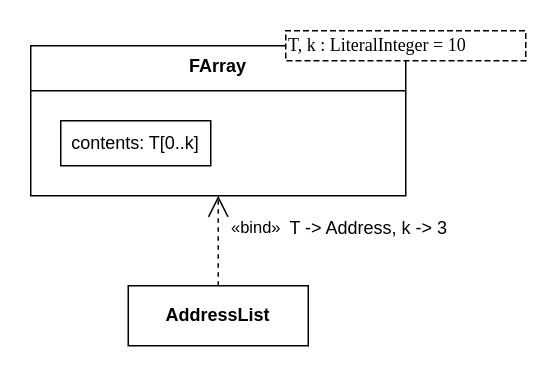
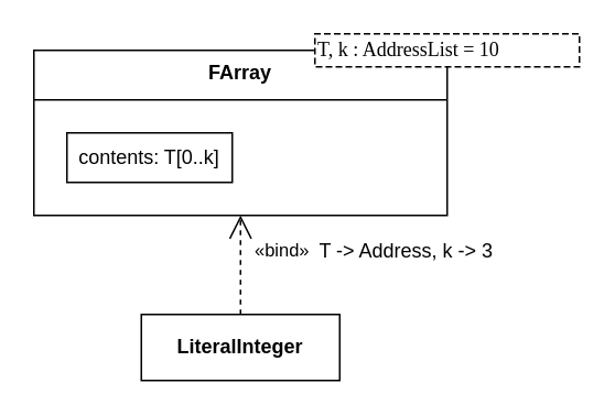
  <mxCell id="0" />
  <mxCell id="1" parent="0" />
  <mxCell id="2" value="FArray" style="swimlane;fontStyle=1;align=center;verticalAlign=top;childLayout=stackLayout;horizontal=1;startSize=30;horizontalStack=0;resizeParent=1;resizeParentMax=0;resizeLast=0;collapsible=0;marginBottom=0;html=1;whiteSpace=wrap;" vertex="1" parent="1"><mxGeometry x="20" y="30" width="250" height="100" as="geometry" /></mxCell>
  <mxCell id="3" value="" style="swimlane;fontStyle=1;align=center;verticalAlign=top;horizontal=1;startSize=0;collapsible=0;marginBottom=0;html=1;strokeColor=none;fillColor=none;" vertex="1" parent="2"><mxGeometry y="30" width="250" height="70" as="geometry" /></mxCell>
  <mxCell id="4" value="contents: T[0..k]" style="html=1;align=center;verticalAlign=middle;rotatable=0;whiteSpace=wrap;" vertex="1" parent="3"><mxGeometry width="100" height="30" relative="1" as="geometry"><mxPoint x="20" y="20" as="offset" /></mxGeometry></mxCell>
- <mxCell id="5" value="&lt;b&gt;AddressList&lt;/b&gt;" style="fontStyle=0;html=1;whiteSpace=wrap;" vertex="1" parent="1"><mxGeometry x="85" y="190" width="120" height="40" as="geometry" /></mxCell>
+ <mxCell id="5" value="&lt;b&gt;LiteralInteger&lt;/b&gt;" style="fontStyle=0;html=1;whiteSpace=wrap;" vertex="1" parent="1"><mxGeometry x="85" y="190" width="120" height="40" as="geometry" /></mxCell>
  <mxCell id="6" value="«bind»" style="endArrow=open;html=1;rounded=0;align=center;verticalAlign=bottom;dashed=1;endFill=0;labelBackgroundColor=none;entryX=0.5;entryY=1;entryDx=0;entryDy=0;exitX=0.5;exitY=0;exitDx=0;exitDy=0;endSize=12;" edge="1" parent="1" source="5" target="3"><mxGeometry y="-25" relative="1" as="geometry"><mxPoint x="170" y="260" as="sourcePoint" /><mxPoint x="330" y="260" as="targetPoint" /><mxPoint as="offset" /></mxGeometry></mxCell>
  <mxCell id="7" value="T -&amp;gt; Address, k -&amp;gt; 3" style="resizable=0;html=1;align=center;verticalAlign=top;labelBackgroundColor=none;" connectable="0" vertex="1" parent="6"><mxGeometry relative="1" as="geometry"><mxPoint x="99" y="-22" as="offset" /></mxGeometry></mxCell>
- <mxCell id="8" value="&lt;font face=&quot;Verdana&quot;&gt;T, k : LiteralInteger = 10&lt;/font&gt;" style="shape=partialRectangle;html=1;top=1;align=left;dashed=1;" vertex="1" parent="1"><mxGeometry x="190" y="20" width="160" height="20" as="geometry" /></mxCell>
+ <mxCell id="8" value="&lt;font face=&quot;Verdana&quot;&gt;T, k : AddressList = 10&lt;/font&gt;" style="shape=partialRectangle;html=1;top=1;align=left;dashed=1;" vertex="1" parent="1"><mxGeometry x="190" y="20" width="160" height="20" as="geometry" /></mxCell>
